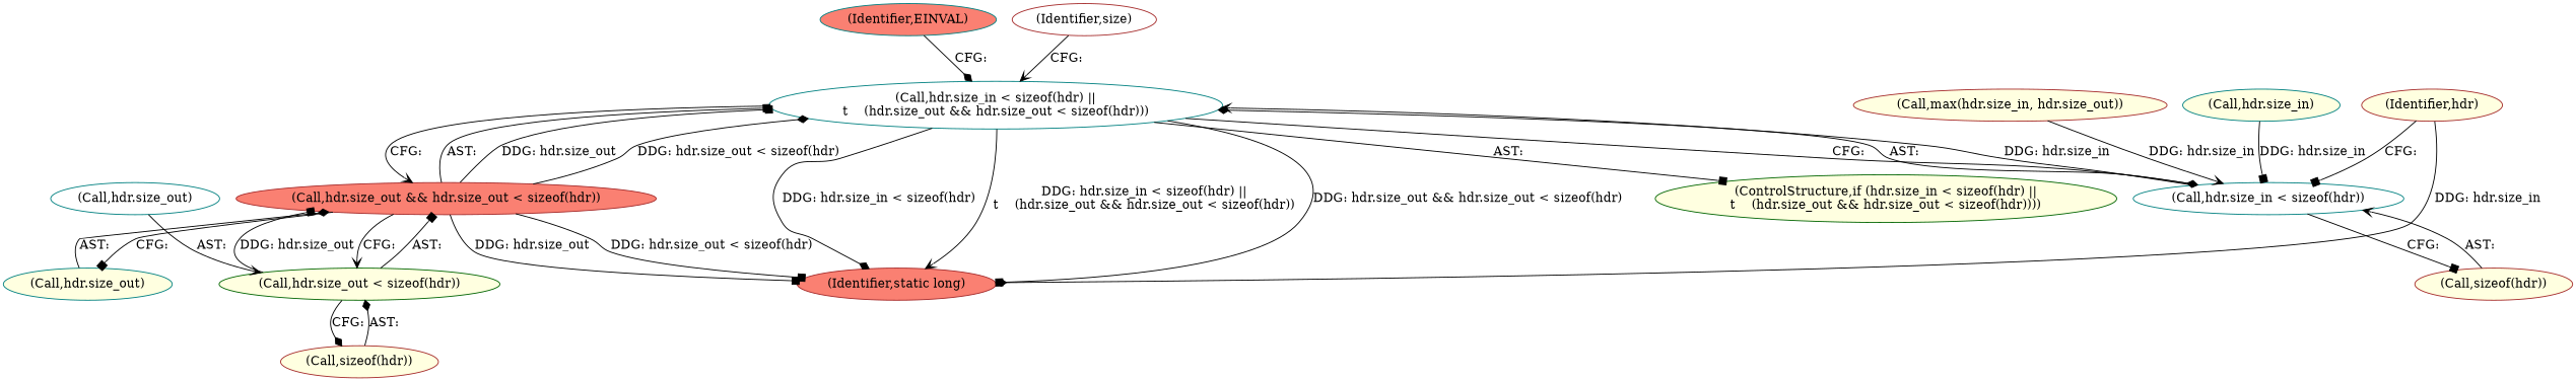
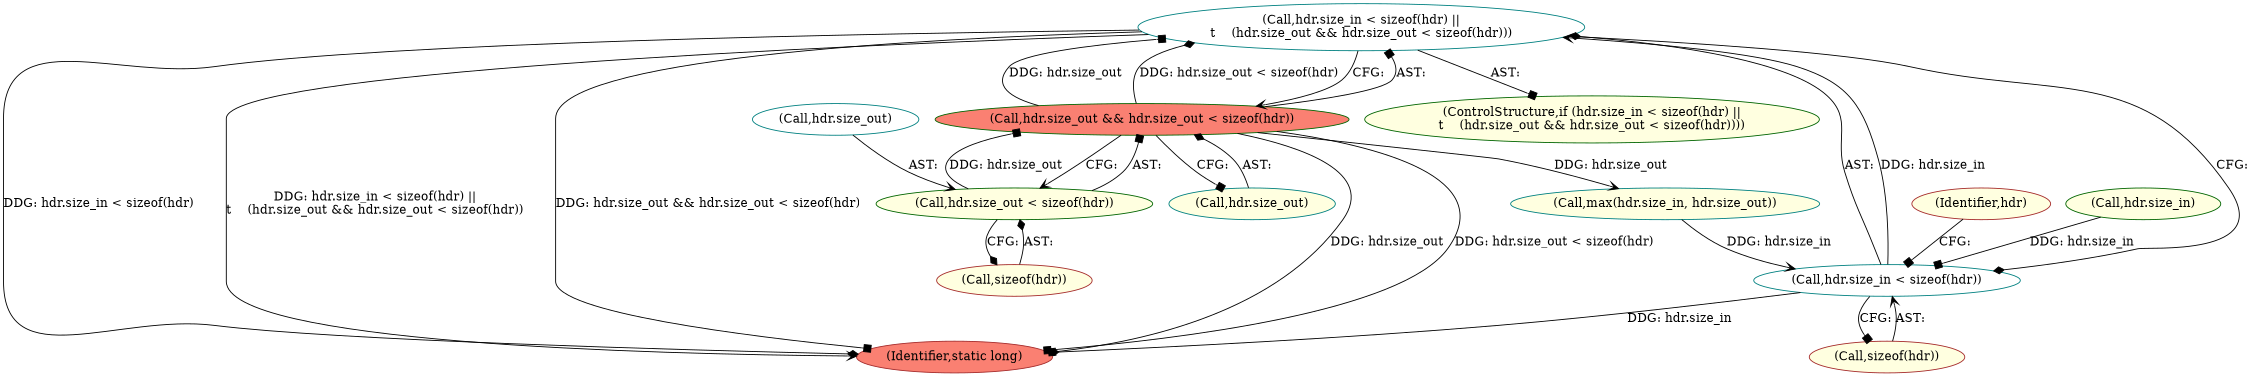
  digraph {
    node [color=teal fillcolor=lightyellow style=filled]
    edge [arrowhead=box]
    n1 [fillcolor=white label="(Call,hdr.size_in < sizeof(hdr) ||\n\t    (hdr.size_out && hdr.size_out < sizeof(hdr)))"]
    n2 [fillcolor=white label="(Call,hdr.size_in < sizeof(hdr))"]
-   n3 [color=brown fillcolor=salmon label="(Call,hdr.size_out && hdr.size_out < sizeof(hdr))"]
+   n3 [color=darkgreen fillcolor=salmon label="(Call,hdr.size_out && hdr.size_out < sizeof(hdr))"]
    n4 [color=brown fillcolor=salmon label="(Identifier,static long)"]
    n5 [color=darkgreen label="(ControlStructure,if (hdr.size_in < sizeof(hdr) ||\n\t    (hdr.size_out && hdr.size_out < sizeof(hdr))))"]
    n6 [color=brown label="(Call,sizeof(hdr))"]
-   n7 [color=brown label="(Call,max(hdr.size_in, hdr.size_out))"]
+   n7 [label="(Call,max(hdr.size_in, hdr.size_out))"]
    n8 [color=darkgreen label="(Call,hdr.size_out < sizeof(hdr))"]
    n9 [label="(Call,hdr.size_out)"]
    n10 [color=brown label="(Call,sizeof(hdr))"]
    n11 [fillcolor=white label="(Call,hdr.size_out)"]
    n12 [color=brown label="(Identifier,hdr)"]
-   n13 [fillcolor=salmon label="(Identifier,EINVAL)"]
-   n14 [label="(Call,hdr.size_in)"]
-   n15 [color=brown fillcolor=white label="(Identifier,size)"]
+   n14 [color=darkgreen label="(Call,hdr.size_in)"]
    n1 -> n2 [arrowhead=diamond label="CFG: "]
    n1 -> n3 [arrowhead=vee label="CFG: "]
    n1 -> n4 [arrowhead=diamond label="DDG: hdr.size_in < sizeof(hdr)"]
    n1 -> n4 [arrowhead=vee label="DDG: hdr.size_in < sizeof(hdr) ||\n\t    (hdr.size_out && hdr.size_out < sizeof(hdr))"]
    n1 -> n4 [label="DDG: hdr.size_out && hdr.size_out < sizeof(hdr)"]
    n1 -> n5 [label="AST: "]
    n2 -> n1 [arrowhead=diamond label="AST: "]
    n2 -> n1 [arrowhead=vee label="DDG: hdr.size_in"]
-   n12 -> n4 [arrowhead=diamond label="DDG: hdr.size_in"]
+   n2 -> n4 [arrowhead=diamond label="DDG: hdr.size_in"]
    n2 -> n6 [label="CFG: "]
    n3 -> n1 [label="AST: "]
    n3 -> n1 [label="DDG: hdr.size_out"]
    n3 -> n1 [arrowhead=diamond label="DDG: hdr.size_out < sizeof(hdr)"]
    n3 -> n4 [label="DDG: hdr.size_out"]
    n3 -> n4 [label="DDG: hdr.size_out < sizeof(hdr)"]
+   n3 -> n7 [arrowhead=vee label="DDG: hdr.size_out"]
    n3 -> n8 [arrowhead=vee label="CFG: "]
    n3 -> n9 [label="CFG: "]
    n6 -> n2 [arrowhead=vee label="AST: "]
    n7 -> n2 [arrowhead=vee label="DDG: hdr.size_in"]
    n8 -> n3 [label="AST: "]
    n8 -> n3 [label="DDG: hdr.size_out"]
    n8 -> n10 [arrowhead=diamond label="CFG: "]
    n9 -> n3 [arrowhead=diamond label="AST: "]
    n10 -> n8 [arrowhead=diamond label="AST: "]
    n11 -> n8 [arrowhead=vee label="AST: "]
    n12 -> n2 [label="CFG: "]
-   n13 -> n1 [arrowhead=diamond label="CFG: "]
    n14 -> n2 [label="DDG: hdr.size_in"]
-   n15 -> n1 [arrowhead=vee label="CFG: "]
  }
